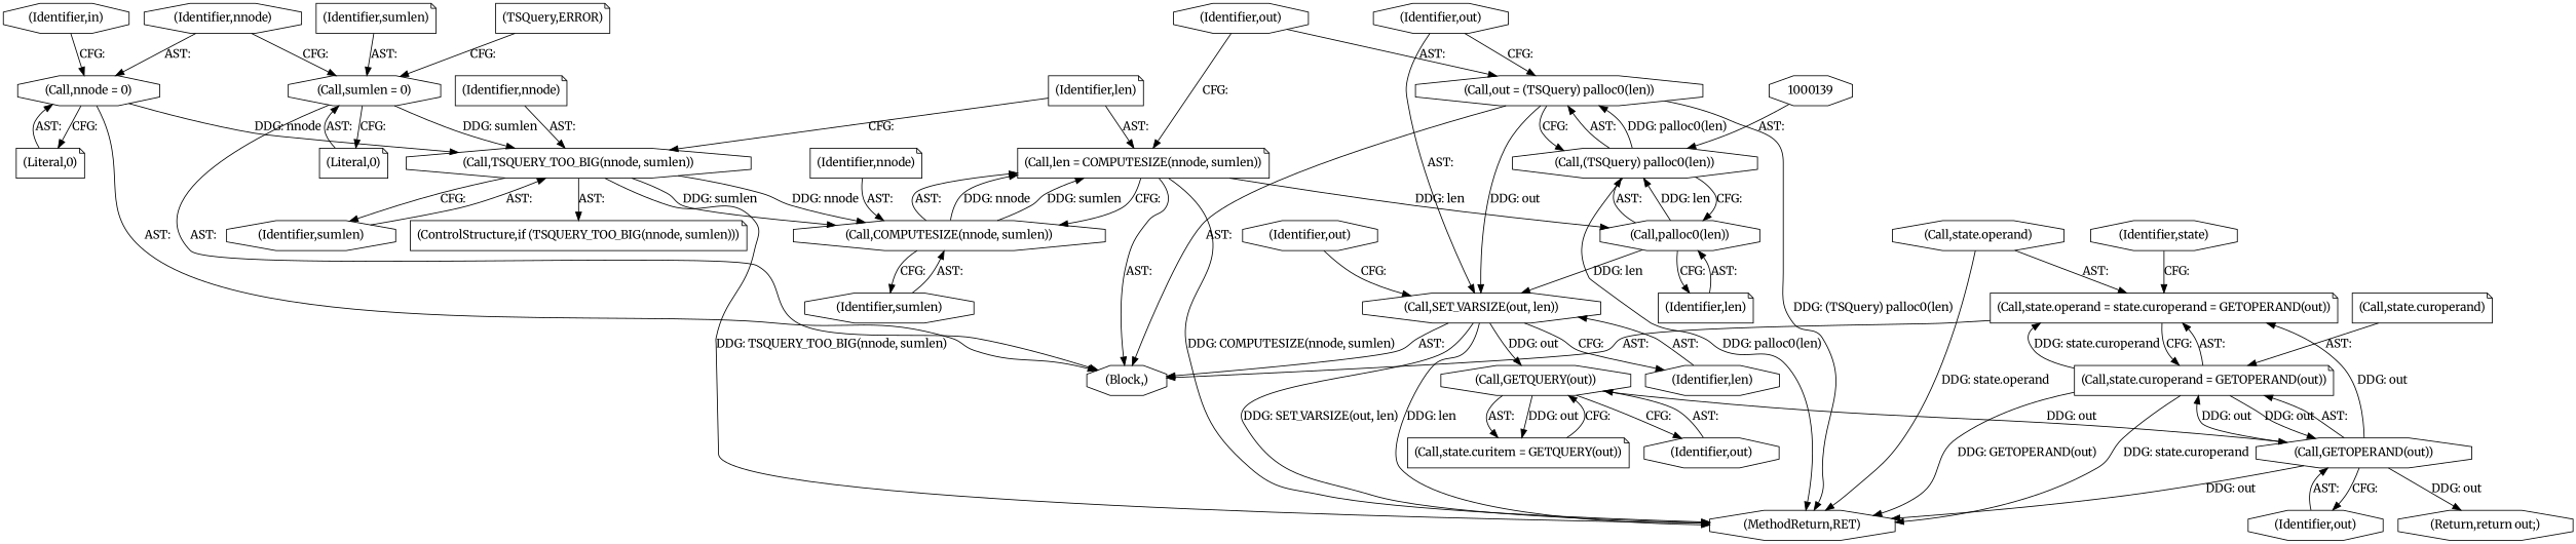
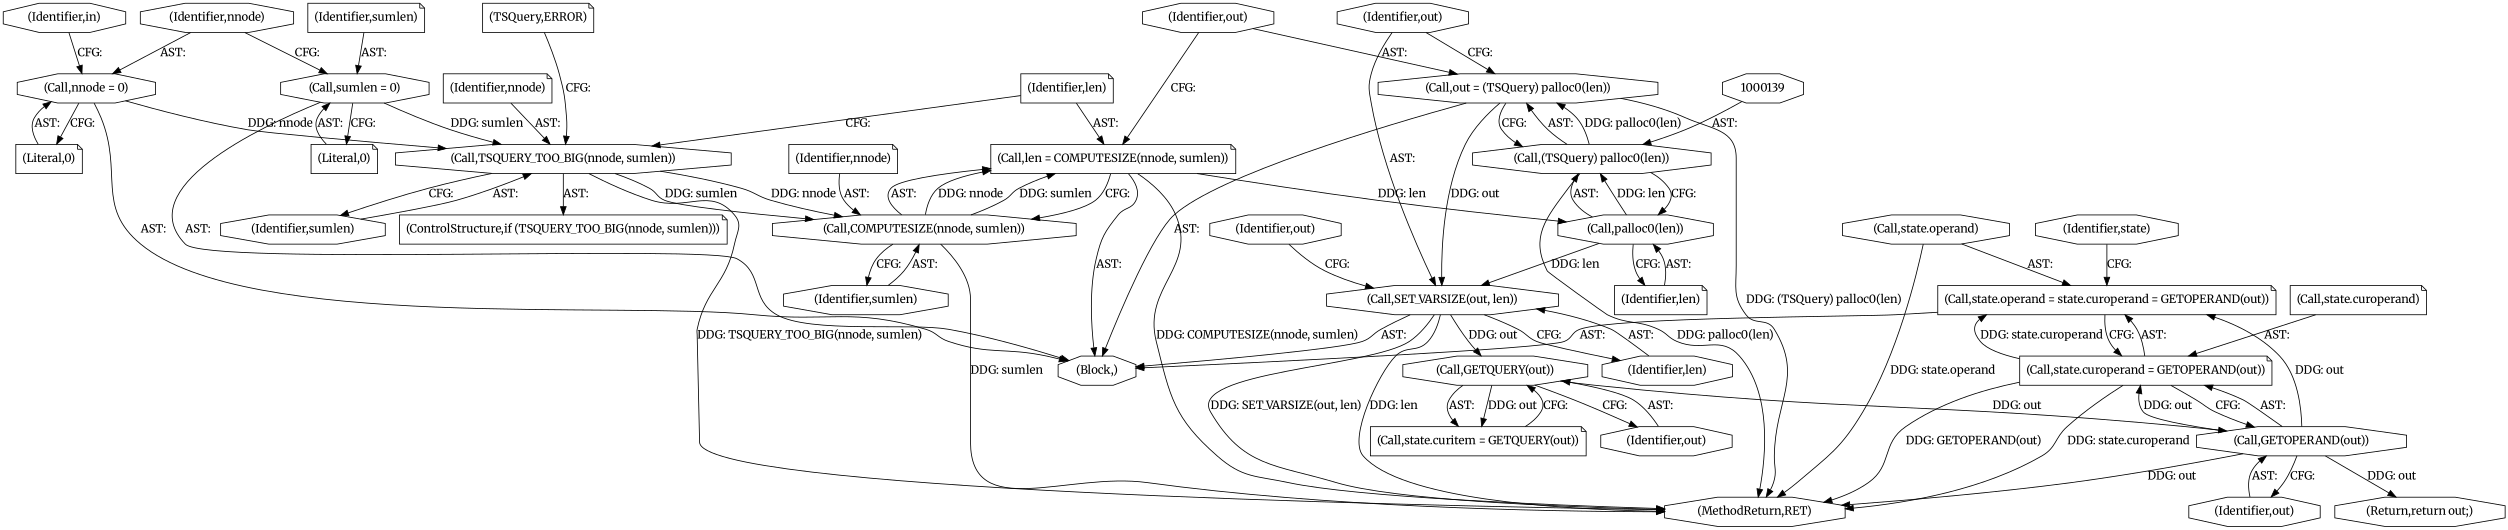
  digraph {
    fontname=Merriweather
    node [fontname=Merriweather shape=octagon]
    edge [fontname=Merriweather]
    n1 [label="(Call,state.operand = state.curoperand = GETOPERAND(out))" shape=note]
    n2 [label="(Call,state.curoperand = GETOPERAND(out))" shape=note]
    n3 [label="(Block,)"]
    n4 [label="(MethodReturn,RET)"]
    n5 [label="(Call,GETOPERAND(out))"]
    n6 [label="(Identifier,out)"]
    n7 [label="(Return,return out;)"]
    n8 [label="(Call,GETQUERY(out))"]
    n9 [label="(Call,state.curitem = GETQUERY(out))" shape=note]
    n10 [label="(Identifier,out)"]
    n11 [label="(Call,SET_VARSIZE(out, len))"]
    n12 [label="(Identifier,len)"]
    n13 [label="(Call,out = (TSQuery) palloc0(len))"]
    n14 [label="(Call,(TSQuery) palloc0(len))"]
    n15 [label="(Call,palloc0(len))"]
    n16 [label="(Identifier,len)" shape=note]
    n17 [label="(Call,len = COMPUTESIZE(nnode, sumlen))" shape=note]
    n18 [label="(Call,COMPUTESIZE(nnode, sumlen))"]
    n19 [label="(Identifier,sumlen)"]
    n20 [label="(Call,TSQUERY_TOO_BIG(nnode, sumlen))"]
    n21 [label="(ControlStructure,if (TSQUERY_TOO_BIG(nnode, sumlen)))" shape=note]
    n22 [label="(Identifier,sumlen)"]
    n23 [label="(Call,nnode = 0)"]
    n24 [label="(Literal,0)" shape=note]
    n25 [label="(Call,sumlen = 0)"]
    n26 [label="(Literal,0)" shape=note]
    n27 [label="(Call,state.operand)"]
    n28 [label="(Identifier,out)"]
    n29 [label="(Identifier,sumlen)" shape=note]
    n30 [label="(Identifier,len)" shape=note]
    n31 [label="(Identifier,state)"]
    n32 [label="(Identifier,in)"]
    n33 [label="(Identifier,nnode)" shape=note]
    n34 [label="(Identifier,out)"]
    n35 [label="(Call,state.curoperand)" shape=note]
    n36 [label="(Identifier,nnode)"]
    n37 [label="(Identifier,out)"]
    n38 [label="(TSQuery,ERROR)" shape=note]
    n39 [label="(Identifier,nnode)" shape=note]
    1000139
    n1 -> n2 [label="CFG: "]
    n1 -> n3 [label="AST: "]
    n2 -> n1 [label="AST: "]
    n2 -> n1 [label="DDG: state.curoperand"]
    n2 -> n4 [label="DDG: GETOPERAND(out)"]
    n2 -> n4 [label="DDG: state.curoperand"]
-   n2 -> n5 [label="DDG: out"]
+   n2 -> n5 [label="CFG: "]
    n5 -> n1 [label="DDG: out"]
    n5 -> n2 [label="AST: "]
    n5 -> n2 [label="DDG: out"]
    n5 -> n4 [label="DDG: out"]
    n5 -> n6 [label="CFG: "]
    n5 -> n7 [label="DDG: out"]
    n6 -> n5 [label="AST: "]
    n8 -> n5 [label="DDG: out"]
    n8 -> n9 [label="AST: "]
    n8 -> n9 [label="DDG: out"]
    n8 -> n10 [label="CFG: "]
    n9 -> n8 [label="CFG: "]
    n10 -> n8 [label="AST: "]
    n11 -> n3 [label="AST: "]
    n11 -> n4 [label="DDG: SET_VARSIZE(out, len)"]
    n11 -> n4 [label="DDG: len"]
    n11 -> n8 [label="DDG: out"]
    n11 -> n12 [label="CFG: "]
    n12 -> n11 [label="AST: "]
    n13 -> n3 [label="AST: "]
    n13 -> n4 [label="DDG: (TSQuery) palloc0(len)"]
    n13 -> n11 [label="DDG: out"]
    n13 -> n14 [label="CFG: "]
    n14 -> n4 [label="DDG: palloc0(len)"]
    n14 -> n13 [label="AST: "]
    n14 -> n13 [label="DDG: palloc0(len)"]
    n14 -> n15 [label="CFG: "]
    n15 -> n11 [label="DDG: len"]
    n15 -> n14 [label="AST: "]
    n15 -> n14 [label="DDG: len"]
    n15 -> n16 [label="CFG: "]
    n16 -> n15 [label="AST: "]
    n17 -> n3 [label="AST: "]
    n17 -> n4 [label="DDG: COMPUTESIZE(nnode, sumlen)"]
    n17 -> n15 [label="DDG: len"]
    n17 -> n18 [label="CFG: "]
+   n18 -> n4 [label="DDG: sumlen"]
    n18 -> n17 [label="AST: "]
    n18 -> n17 [label="DDG: nnode"]
    n18 -> n17 [label="DDG: sumlen"]
    n18 -> n19 [label="CFG: "]
    n19 -> n18 [label="AST: "]
    n20 -> n4 [label="DDG: TSQUERY_TOO_BIG(nnode, sumlen)"]
    n20 -> n18 [label="DDG: nnode"]
    n20 -> n18 [label="DDG: sumlen"]
    n20 -> n21 [label="AST: "]
    n20 -> n22 [label="CFG: "]
    n22 -> n20 [label="AST: "]
    n23 -> n3 [label="AST: "]
    n23 -> n20 [label="DDG: nnode"]
    n23 -> n24 [label="CFG: "]
    n24 -> n23 [label="AST: "]
    n25 -> n3 [label="AST: "]
    n25 -> n20 [label="DDG: sumlen"]
    n25 -> n26 [label="CFG: "]
    n26 -> n25 [label="AST: "]
    n27 -> n1 [label="AST: "]
    n27 -> n4 [label="DDG: state.operand"]
    n28 -> n11 [label="CFG: "]
    n29 -> n25 [label="AST: "]
    n30 -> n17 [label="AST: "]
    n30 -> n20 [label="CFG: "]
    n31 -> n1 [label="CFG: "]
    n32 -> n23 [label="CFG: "]
    n33 -> n20 [label="AST: "]
    n34 -> n13 [label="AST: "]
    n34 -> n17 [label="CFG: "]
    n35 -> n2 [label="AST: "]
    n36 -> n23 [label="AST: "]
    n36 -> n25 [label="CFG: "]
    n37 -> n11 [label="AST: "]
    n37 -> n13 [label="CFG: "]
-   n38 -> n25 [label="CFG: "]
+   n38 -> n20 [label="CFG: "]
    n39 -> n18 [label="AST: "]
    1000139 -> n14 [label="AST: "]
  }
